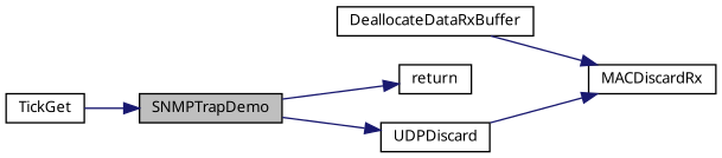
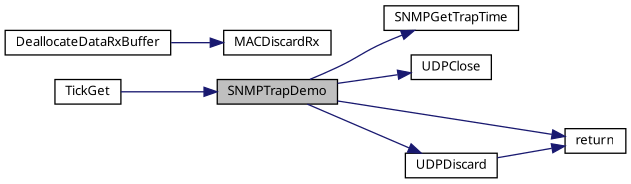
  digraph {
    fontname="Noto Sans"
    rankdir=LR
    node [color=black fillcolor=white fontname="Noto Sans" fontsize=10 shape=record style=filled]
    edge [color=midnightblue fontname="Noto Sans" fontsize=10 labelfontname=Helvetica labelfontsize=10 style=solid]
    n1 [fillcolor=grey75 fontcolor=black height=0.2 label=SNMPTrapDemo width=0.4]
+   n2 [height=0.2 label=SNMPGetTrapTime width=0.4]
+   n3 [height=0.2 label=UDPClose width=0.4]
    n4 [height=0.2 label=return width=0.4]
    n5 [height=0.2 label=UDPDiscard width=0.4]
    n6 [height=0.2 label=TickGet width=0.4]
    n7 [height=0.2 label=MACDiscardRx width=0.4]
    n8 [height=0.2 label=DeallocateDataRxBuffer width=0.4]
+   n1 -> n2
+   n1 -> n3
    n1 -> n4
    n1 -> n5
-   n5 -> n7
+   n5 -> n4
    n6 -> n1
    n8 -> n7
  }
